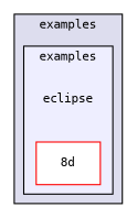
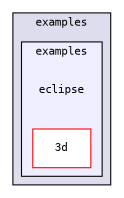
  digraph {
    compound=true
    rankdir=LR
    fontname="DejaVu Sans Mono"
    node [fontname="DejaVu Sans Mono" fontsize=10]
    n1 [label=eclipse shape=plaintext]
-   n2 [color=red fillcolor=white label="8d" shape=box style=filled]
+   n2 [color=red fillcolor=white label="3d" shape=box style=filled]
    subgraph cluster_1 {
      bgcolor="#ddddee"
      fontsize=10
      label=examples
      pencolor=black
      subgraph cluster_2 {
        bgcolor="#eeeeff"
        fontsize=10
        pencolor=black
        n1
        n2
      }
    }
  }
